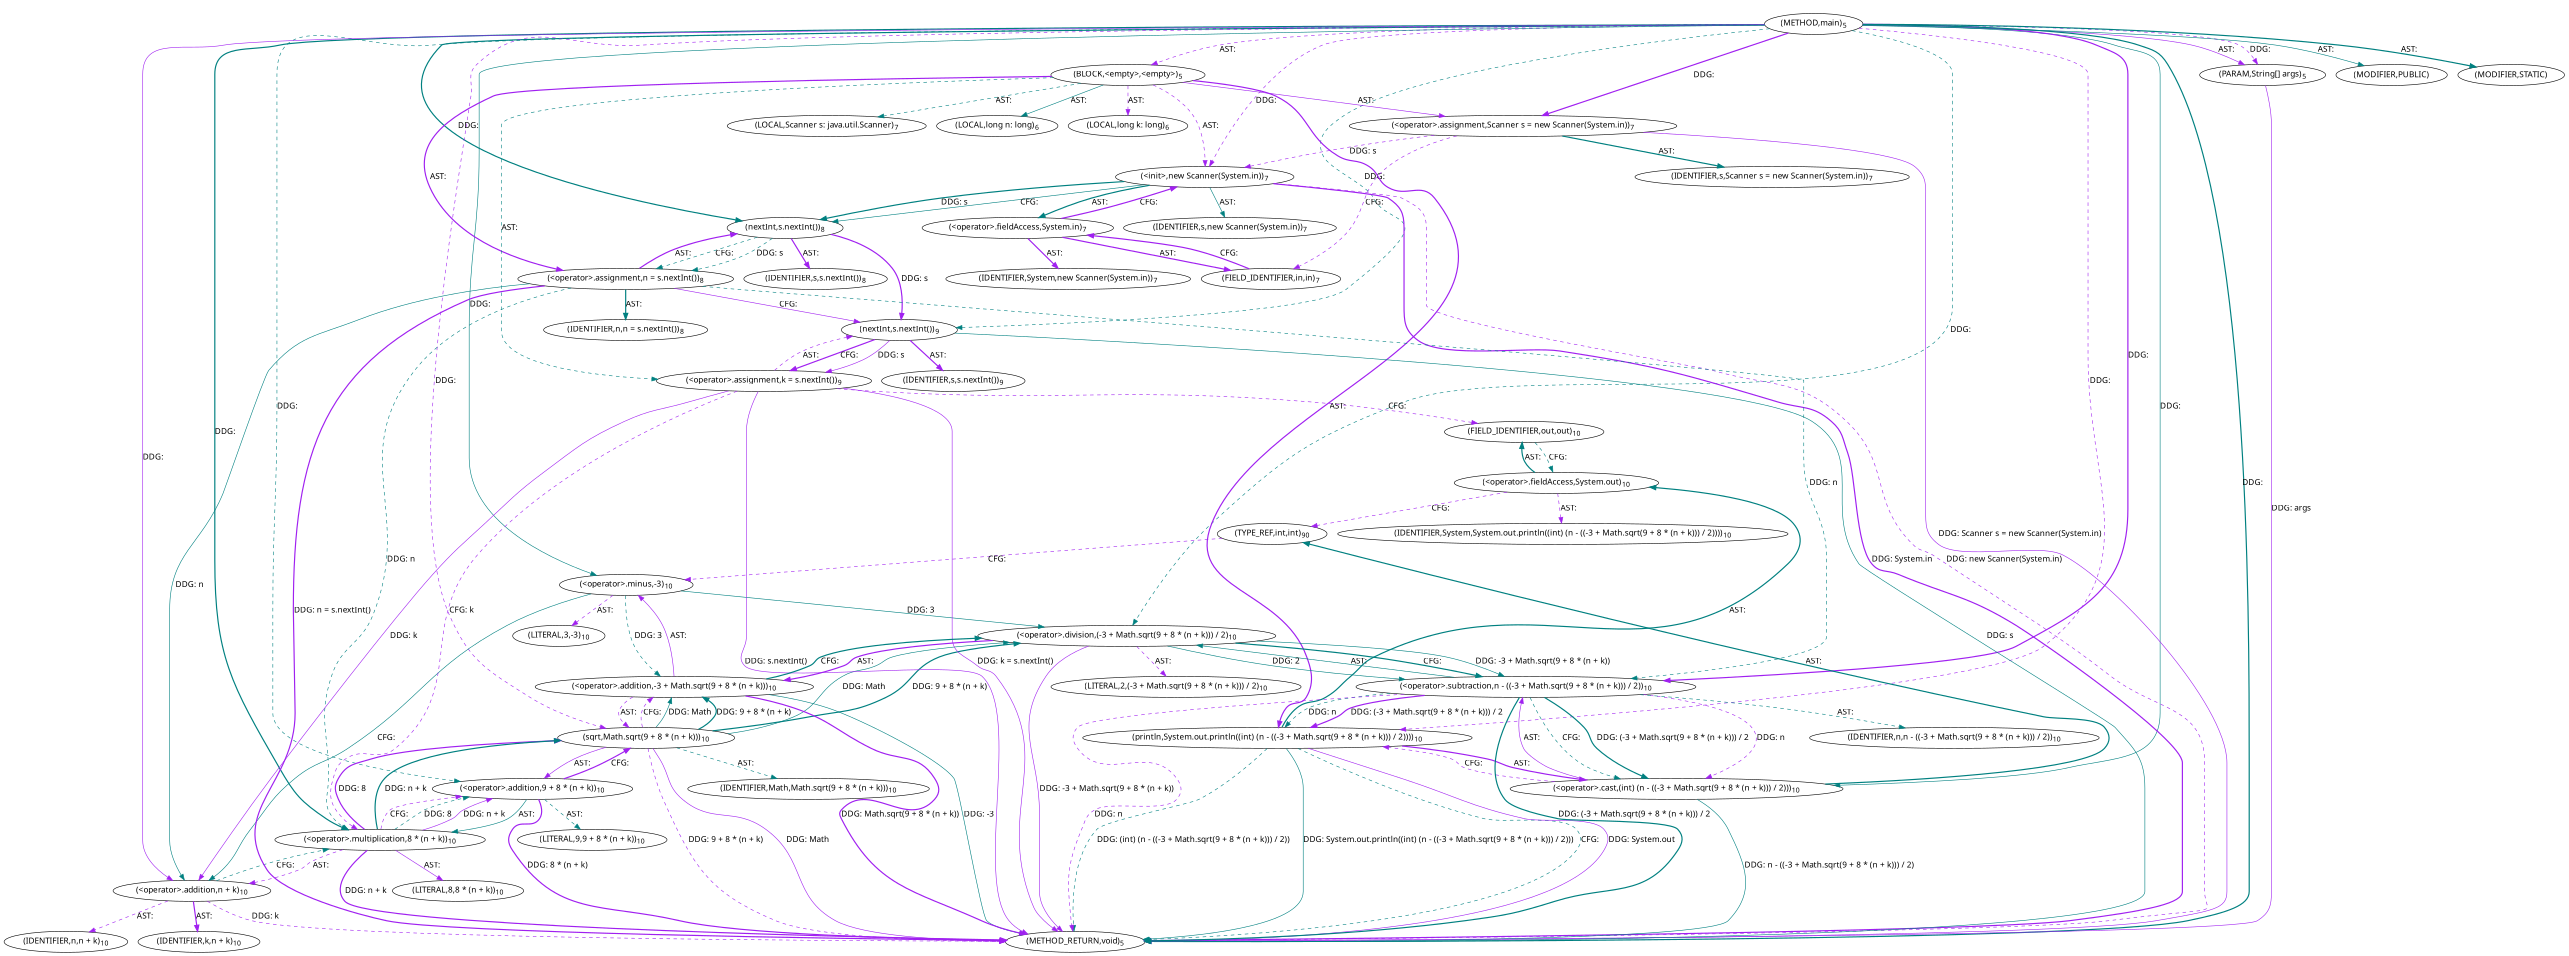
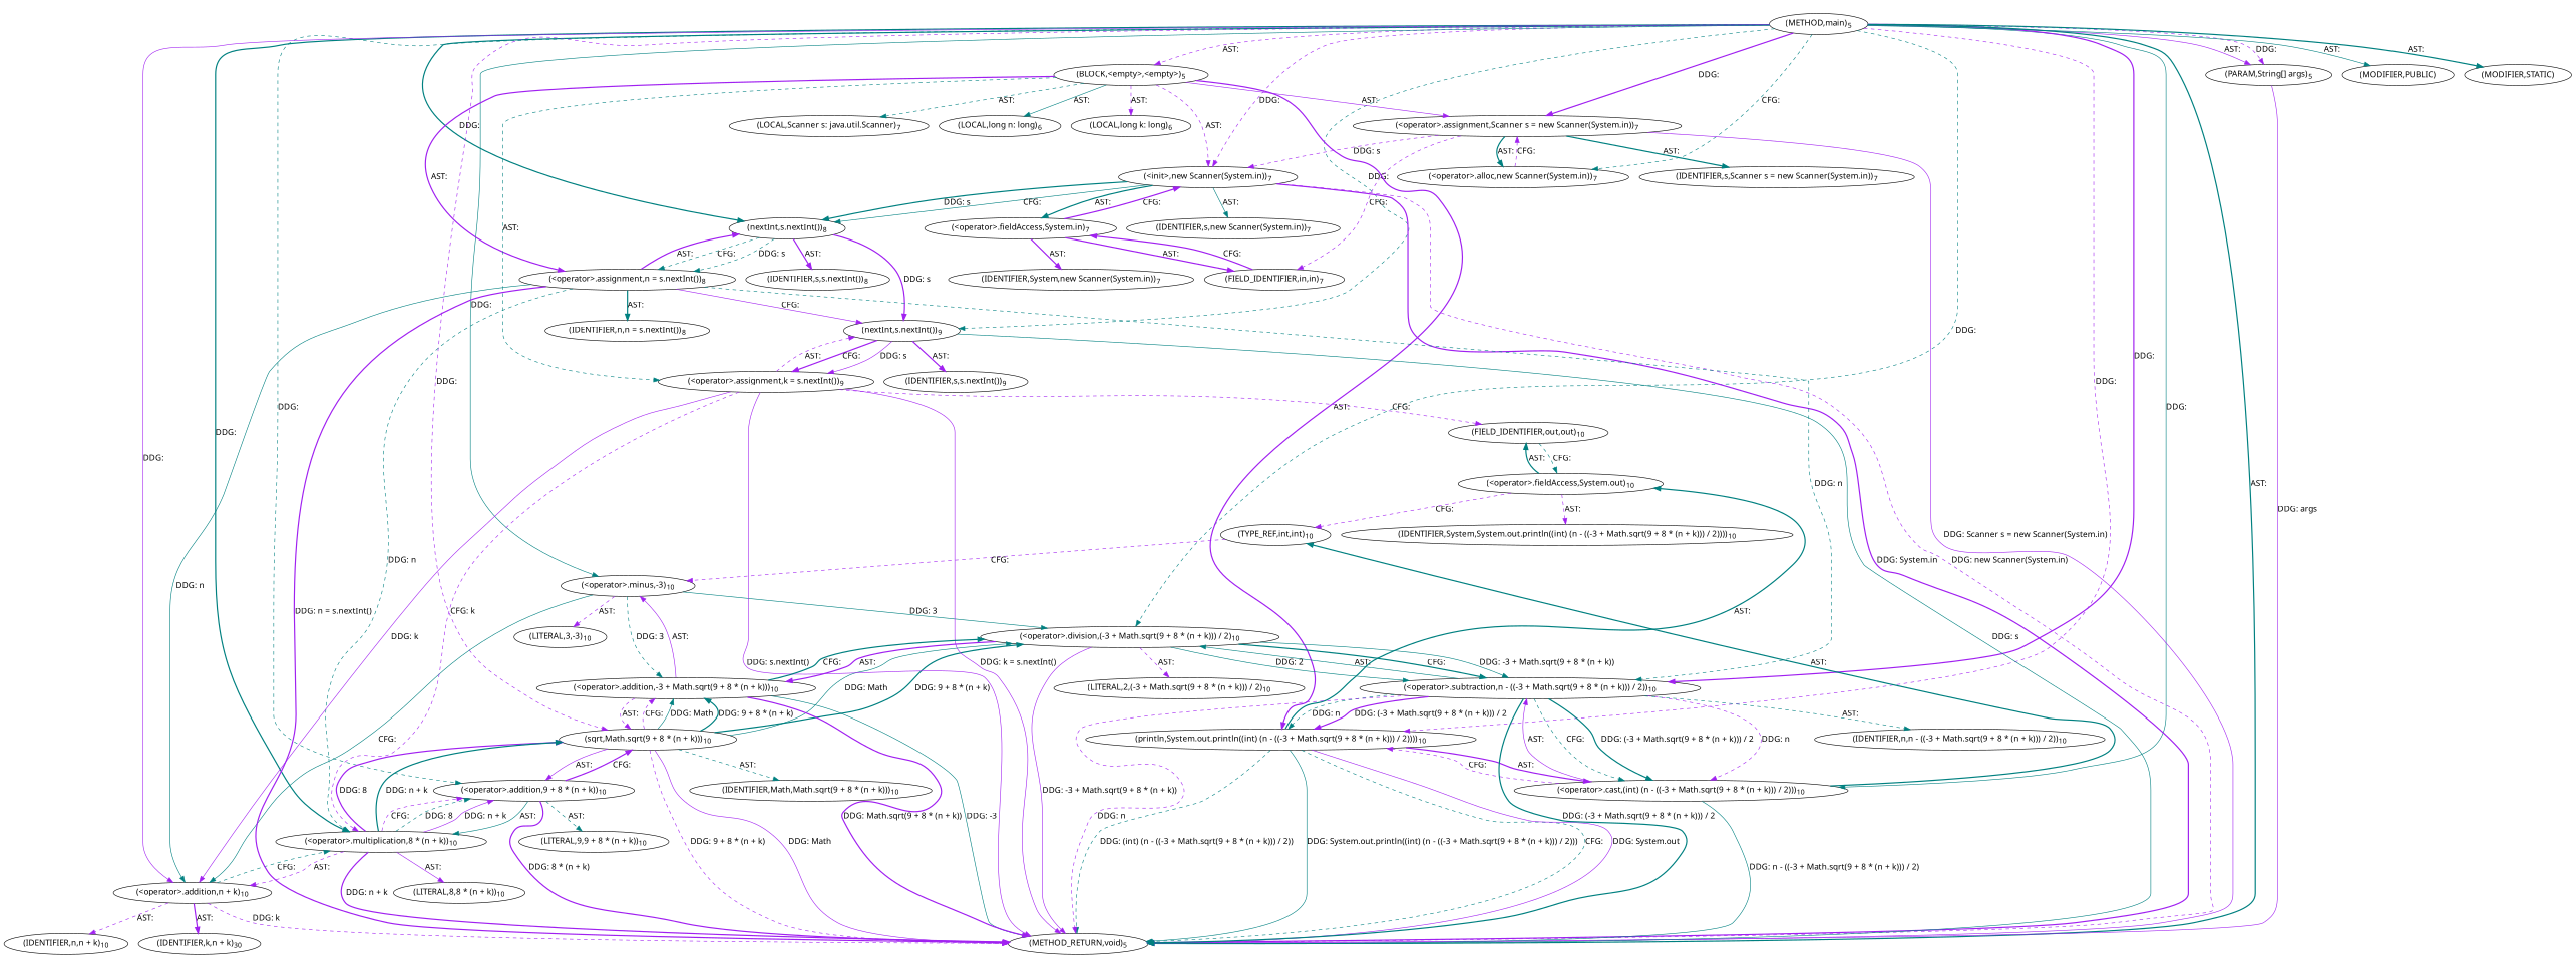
  digraph {
    fontname="Noto Sans"
    node [fontname="Noto Sans"]
    edge [color=purple fontname="Noto Sans" style=dashed]
    n1 [label=<(METHOD,main)<SUB>5</SUB>>]
    n2 [label=<(PARAM,String[] args)<SUB>5</SUB>>]
    n3 [label=<(BLOCK,&lt;empty&gt;,&lt;empty&gt;)<SUB>5</SUB>>]
    n4 [label=<(&lt;operator&gt;.assignment,Scanner s = new Scanner(System.in))<SUB>7</SUB>>]
+   n5 [label=<(&lt;operator&gt;.alloc,new Scanner(System.in))<SUB>7</SUB>>]
    n6 [label=<(&lt;init&gt;,new Scanner(System.in))<SUB>7</SUB>>]
    n7 [label=<(nextInt,s.nextInt())<SUB>8</SUB>>]
    n8 [label=<(nextInt,s.nextInt())<SUB>9</SUB>>]
    n9 [label=<(println,System.out.println((int) (n - ((-3 + Math.sqrt(9 + 8 * (n + k))) / 2))))<SUB>10</SUB>>]
    n10 [label=<(&lt;operator&gt;.cast,(int) (n - ((-3 + Math.sqrt(9 + 8 * (n + k))) / 2)))<SUB>10</SUB>>]
    n11 [label=<(&lt;operator&gt;.subtraction,n - ((-3 + Math.sqrt(9 + 8 * (n + k))) / 2))<SUB>10</SUB>>]
    n12 [label=<(&lt;operator&gt;.division,(-3 + Math.sqrt(9 + 8 * (n + k))) / 2)<SUB>10</SUB>>]
    n13 [label=<(&lt;operator&gt;.minus,-3)<SUB>10</SUB>>]
    n14 [label=<(sqrt,Math.sqrt(9 + 8 * (n + k)))<SUB>10</SUB>>]
    n15 [label=<(&lt;operator&gt;.addition,9 + 8 * (n + k))<SUB>10</SUB>>]
    n16 [label=<(&lt;operator&gt;.multiplication,8 * (n + k))<SUB>10</SUB>>]
    n17 [label=<(&lt;operator&gt;.addition,n + k)<SUB>10</SUB>>]
    n18 [label=<(MODIFIER,PUBLIC)>]
    n19 [label=<(MODIFIER,STATIC)>]
    n20 [label=<(METHOD_RETURN,void)<SUB>5</SUB>>]
    n21 [label=<(LOCAL,long n: long)<SUB>6</SUB>>]
    n22 [label=<(LOCAL,long k: long)<SUB>6</SUB>>]
    n23 [label=<(LOCAL,Scanner s: java.util.Scanner)<SUB>7</SUB>>]
    n24 [label=<(&lt;operator&gt;.assignment,n = s.nextInt())<SUB>8</SUB>>]
    n25 [label=<(&lt;operator&gt;.assignment,k = s.nextInt())<SUB>9</SUB>>]
    n26 [label=<(IDENTIFIER,s,Scanner s = new Scanner(System.in))<SUB>7</SUB>>]
    n27 [label=<(FIELD_IDENTIFIER,in,in)<SUB>7</SUB>>]
    n28 [label=<(IDENTIFIER,s,new Scanner(System.in))<SUB>7</SUB>>]
    n29 [label=<(&lt;operator&gt;.fieldAccess,System.in)<SUB>7</SUB>>]
    n30 [label=<(IDENTIFIER,s,s.nextInt())<SUB>8</SUB>>]
    n31 [label=<(IDENTIFIER,s,s.nextInt())<SUB>9</SUB>>]
    n32 [label=<(&lt;operator&gt;.fieldAccess,System.out)<SUB>10</SUB>>]
-   n33 [label=<(TYPE_REF,int,int)<SUB>90</SUB>>]
+   n33 [label=<(TYPE_REF,int,int)<SUB>10</SUB>>]
    n34 [label=<(IDENTIFIER,n,n - ((-3 + Math.sqrt(9 + 8 * (n + k))) / 2))<SUB>10</SUB>>]
    n35 [label=<(&lt;operator&gt;.addition,-3 + Math.sqrt(9 + 8 * (n + k)))<SUB>10</SUB>>]
    n36 [label=<(LITERAL,2,(-3 + Math.sqrt(9 + 8 * (n + k))) / 2)<SUB>10</SUB>>]
    n37 [label=<(LITERAL,3,-3)<SUB>10</SUB>>]
    n38 [label=<(IDENTIFIER,Math,Math.sqrt(9 + 8 * (n + k)))<SUB>10</SUB>>]
    n39 [label=<(LITERAL,9,9 + 8 * (n + k))<SUB>10</SUB>>]
    n40 [label=<(LITERAL,8,8 * (n + k))<SUB>10</SUB>>]
    n41 [label=<(IDENTIFIER,n,n + k)<SUB>10</SUB>>]
-   n42 [label=<(IDENTIFIER,k,n + k)<SUB>10</SUB>>]
+   n42 [label=<(IDENTIFIER,k,n + k)<SUB>30</SUB>>]
    n43 [label=<(IDENTIFIER,n,n = s.nextInt())<SUB>8</SUB>>]
    n44 [label=<(FIELD_IDENTIFIER,out,out)<SUB>10</SUB>>]
    n45 [label=<(IDENTIFIER,System,new Scanner(System.in))<SUB>7</SUB>>]
    n46 [label=<(IDENTIFIER,System,System.out.println((int) (n - ((-3 + Math.sqrt(9 + 8 * (n + k))) / 2))))<SUB>10</SUB>>]
    n1 -> n2 [label="AST: " style=solid]
    n1 -> n2 [label="DDG: "]
    n1 -> n3 [label="AST: "]
    n1 -> n4 [label="DDG: " style=bold]
+   n1 -> n5 [color=teal label="CFG: "]
    n1 -> n6 [label="DDG: "]
    n1 -> n7 [color=teal label="DDG: " style=bold]
    n1 -> n8 [color=teal label="DDG: "]
    n1 -> n9 [label="DDG: "]
    n1 -> n10 [color=teal label="DDG: " style=solid]
    n1 -> n11 [label="DDG: " style=bold]
    n1 -> n12 [color=teal label="DDG: "]
    n1 -> n13 [color=teal label="DDG: " style=solid]
    n1 -> n14 [label="DDG: "]
    n1 -> n15 [color=teal label="DDG: "]
    n1 -> n16 [color=teal label="DDG: " style=bold]
    n1 -> n17 [label="DDG: " style=solid]
    n1 -> n18 [color=teal label="AST: " style=solid]
    n1 -> n19 [color=teal label="AST: " style=bold]
-   n1 -> n20 [color=teal label="DDG: " style=bold]
+   n1 -> n20 [color=teal label="AST: " style=bold]
    n2 -> n20 [label="DDG: args" style=solid]
    n3 -> n4 [label="AST: " style=solid]
    n3 -> n6 [label="AST: "]
    n3 -> n9 [label="AST: " style=bold]
    n3 -> n21 [color=teal label="AST: " style=solid]
    n3 -> n22 [label="AST: "]
    n3 -> n23 [color=teal label="AST: "]
    n3 -> n24 [label="AST: " style=bold]
    n3 -> n25 [color=teal label="AST: "]
+   n4 -> n5 [color=teal label="AST: " style=bold]
    n4 -> n6 [label="DDG: s"]
    n4 -> n20 [label="DDG: Scanner s = new Scanner(System.in)" style=solid]
    n4 -> n26 [color=teal label="AST: " style=bold]
    n4 -> n27 [label="CFG: "]
+   n5 -> n4 [label="CFG: "]
    n6 -> n7 [color=teal label="CFG: " style=solid]
    n6 -> n7 [color=teal label="DDG: s" style=bold]
    n6 -> n20 [label="DDG: System.in" style=bold]
    n6 -> n20 [label="DDG: new Scanner(System.in)"]
    n6 -> n28 [color=teal label="AST: " style=solid]
    n6 -> n29 [color=teal label="AST: " style=bold]
    n7 -> n8 [label="DDG: s" style=bold]
    n7 -> n24 [color=teal label="CFG: "]
    n7 -> n24 [color=teal label="DDG: s"]
    n7 -> n30 [label="AST: " style=bold]
    n8 -> n20 [color=teal label="DDG: s" style=solid]
    n8 -> n25 [label="CFG: " style=bold]
    n8 -> n25 [label="DDG: s" style=solid]
    n8 -> n31 [label="AST: " style=bold]
    n9 -> n10 [label="AST: " style=bold]
    n9 -> n20 [color=teal label="CFG: "]
    n9 -> n20 [label="DDG: System.out" style=solid]
    n9 -> n20 [color=teal label="DDG: (int) (n - ((-3 + Math.sqrt(9 + 8 * (n + k))) / 2))"]
    n9 -> n20 [color=teal label="DDG: System.out.println((int) (n - ((-3 + Math.sqrt(9 + 8 * (n + k))) / 2)))" style=solid]
    n9 -> n32 [color=teal label="AST: " style=bold]
    n10 -> n9 [label="CFG: "]
    n10 -> n11 [label="AST: " style=solid]
    n10 -> n20 [color=teal label="DDG: n - ((-3 + Math.sqrt(9 + 8 * (n + k))) / 2)" style=solid]
    n10 -> n33 [color=teal label="AST: " style=bold]
    n11 -> n9 [color=teal label="DDG: n"]
    n11 -> n9 [label="DDG: (-3 + Math.sqrt(9 + 8 * (n + k))) / 2" style=bold]
    n11 -> n10 [color=teal label="CFG: "]
    n11 -> n10 [label="DDG: n"]
    n11 -> n10 [color=teal label="DDG: (-3 + Math.sqrt(9 + 8 * (n + k))) / 2" style=bold]
    n11 -> n12 [color=teal label="AST: " style=solid]
    n11 -> n20 [label="DDG: n"]
    n11 -> n20 [color=teal label="DDG: (-3 + Math.sqrt(9 + 8 * (n + k))) / 2" style=bold]
    n11 -> n34 [color=teal label="AST: "]
    n12 -> n11 [color=teal label="CFG: " style=bold]
    n12 -> n11 [color=teal label="DDG: -3 + Math.sqrt(9 + 8 * (n + k))" style=solid]
    n12 -> n11 [color=teal label="DDG: 2" style=solid]
    n12 -> n20 [label="DDG: -3 + Math.sqrt(9 + 8 * (n + k))" style=solid]
    n12 -> n35 [label="AST: " style=bold]
    n12 -> n36 [label="AST: "]
    n13 -> n12 [color=teal label="DDG: 3" style=solid]
    n13 -> n17 [color=teal label="CFG: " style=solid]
    n13 -> n35 [color=teal label="DDG: 3"]
    n13 -> n37 [label="AST: "]
    n14 -> n12 [color=teal label="DDG: Math" style=solid]
    n14 -> n12 [color=teal label="DDG: 9 + 8 * (n + k)" style=bold]
    n14 -> n15 [label="AST: " style=solid]
    n14 -> n20 [label="DDG: 9 + 8 * (n + k)"]
    n14 -> n20 [label="DDG: Math" style=solid]
    n14 -> n35 [label="CFG: "]
    n14 -> n35 [color=teal label="DDG: Math" style=solid]
    n14 -> n35 [color=teal label="DDG: 9 + 8 * (n + k)" style=bold]
    n14 -> n38 [color=teal label="AST: "]
    n15 -> n14 [label="CFG: " style=bold]
    n15 -> n16 [color=teal label="AST: " style=solid]
    n15 -> n20 [label="DDG: 8 * (n + k)" style=bold]
    n15 -> n39 [color=teal label="AST: "]
    n16 -> n14 [label="DDG: 8" style=bold]
    n16 -> n14 [color=teal label="DDG: n + k" style=bold]
    n16 -> n15 [label="CFG: "]
    n16 -> n15 [color=teal label="DDG: 8"]
    n16 -> n15 [label="DDG: n + k" style=solid]
    n16 -> n17 [label="AST: "]
    n16 -> n20 [label="DDG: n + k" style=bold]
    n16 -> n40 [label="AST: " style=solid]
    n17 -> n16 [color=teal label="CFG: "]
    n17 -> n20 [label="DDG: k"]
    n17 -> n41 [label="AST: "]
    n17 -> n42 [label="AST: " style=bold]
    n24 -> n7 [label="AST: " style=bold]
    n24 -> n8 [label="CFG: " style=solid]
    n24 -> n11 [color=teal label="DDG: n"]
    n24 -> n16 [color=teal label="DDG: n"]
    n24 -> n17 [color=teal label="DDG: n" style=solid]
    n24 -> n20 [label="DDG: n = s.nextInt()" style=bold]
    n24 -> n43 [color=teal label="AST: " style=bold]
    n25 -> n8 [label="AST: "]
    n25 -> n16 [label="CFG: k"]
    n25 -> n17 [label="DDG: k" style=solid]
    n25 -> n20 [label="DDG: s.nextInt()" style=solid]
    n25 -> n20 [label="DDG: k = s.nextInt()" style=solid]
    n25 -> n44 [label="CFG: "]
    n27 -> n29 [label="CFG: " style=bold]
    n29 -> n6 [label="CFG: " style=bold]
    n29 -> n27 [label="AST: " style=bold]
    n29 -> n45 [label="AST: " style=bold]
    n32 -> n33 [label="CFG: "]
    n32 -> n44 [color=teal label="AST: " style=bold]
    n32 -> n46 [label="AST: "]
    n33 -> n13 [label="CFG: "]
    n35 -> n12 [color=teal label="CFG: " style=bold]
    n35 -> n13 [label="AST: " style=solid]
    n35 -> n14 [label="AST: "]
    n35 -> n20 [color=teal label="DDG: -3" style=solid]
    n35 -> n20 [label="DDG: Math.sqrt(9 + 8 * (n + k))" style=bold]
    n44 -> n32 [color=teal label="CFG: "]
  }
